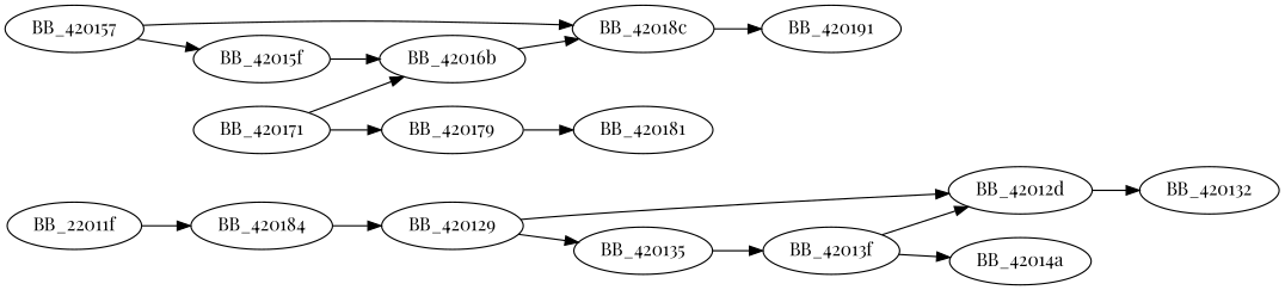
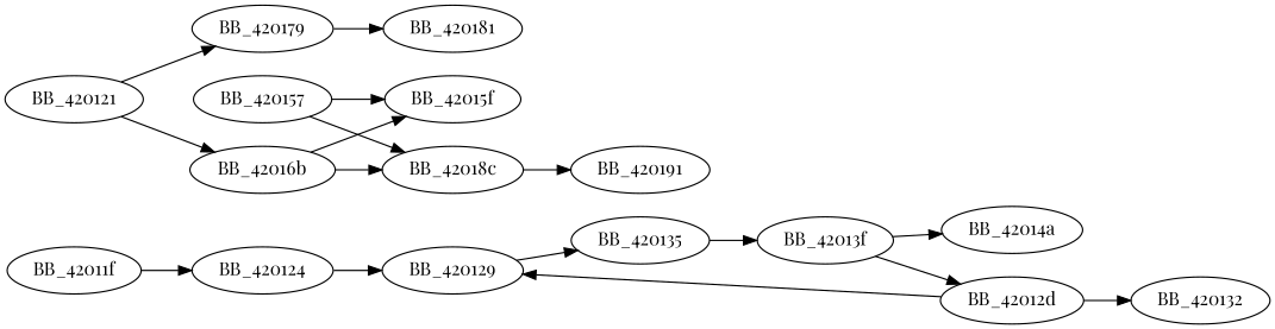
  digraph {
    fontname="Playfair Display"
    rankdir=LR
    node [fontname="Playfair Display"]
    edge [fontname="Playfair Display"]
-   BB_42011f [label=BB_22011f]
-   BB_420124 [label=BB_420184]
+   BB_42011f
+   BB_420124
    BB_420129
    BB_42012d
    BB_420135
    BB_420132
    BB_42013f
    BB_42014a
    BB_420157
    BB_42015f
    BB_42018c
    BB_42016b
    BB_420191
-   BB_420171
+   BB_420171 [label=BB_420121]
    BB_420179
    BB_420181
    BB_42011f -> BB_420124
    BB_420124 -> BB_420129
-   BB_420129 -> BB_42012d
+   BB_42012d -> BB_420129
    BB_420129 -> BB_420135
    BB_42012d -> BB_420132
    BB_420135 -> BB_42013f
    BB_42013f -> BB_42012d
    BB_42013f -> BB_42014a
    BB_420157 -> BB_42015f
    BB_420157 -> BB_42018c
-   BB_42015f -> BB_42016b
+   BB_42016b -> BB_42015f
    BB_42018c -> BB_420191
    BB_42016b -> BB_42018c
    BB_420171 -> BB_42016b
    BB_420171 -> BB_420179
    BB_420179 -> BB_420181
  }
